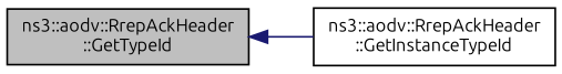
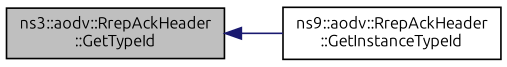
  digraph {
    rankdir=LR
    fontname=Ubuntu
    node [color=black fontname=Ubuntu fontsize=10 shape=record style=filled]
    n1 [fillcolor=grey75 fontcolor=black height=0.2 label="ns3::aodv::RrepAckHeader\l::GetTypeId" width=0.4]
-   n2 [fillcolor=white height=0.2 label="ns3::aodv::RrepAckHeader\l::GetInstanceTypeId" width=0.4]
+   n2 [fillcolor=white height=0.2 label="ns9::aodv::RrepAckHeader\l::GetInstanceTypeId" width=0.4]
    n1 -> n2 [color=midnightblue dir=back fontname=Ubuntu fontsize=10 labelfontname=Helvetica labelfontsize=10 style=solid]
  }
